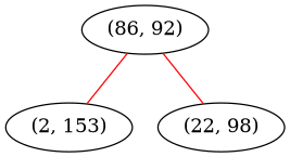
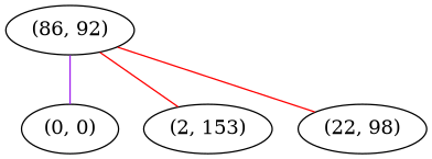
  graph {
    edge [color=red weight=1]
    "(86, 92)"
+   "(0, 0)"
    "(2, 153)"
    n4 [label="(22, 98)"]
+   "(86, 92)" -- "(0, 0)" [color=purple weight=4]
    "(86, 92)" -- "(2, 153)"
    "(86, 92)" -- n4
  }
